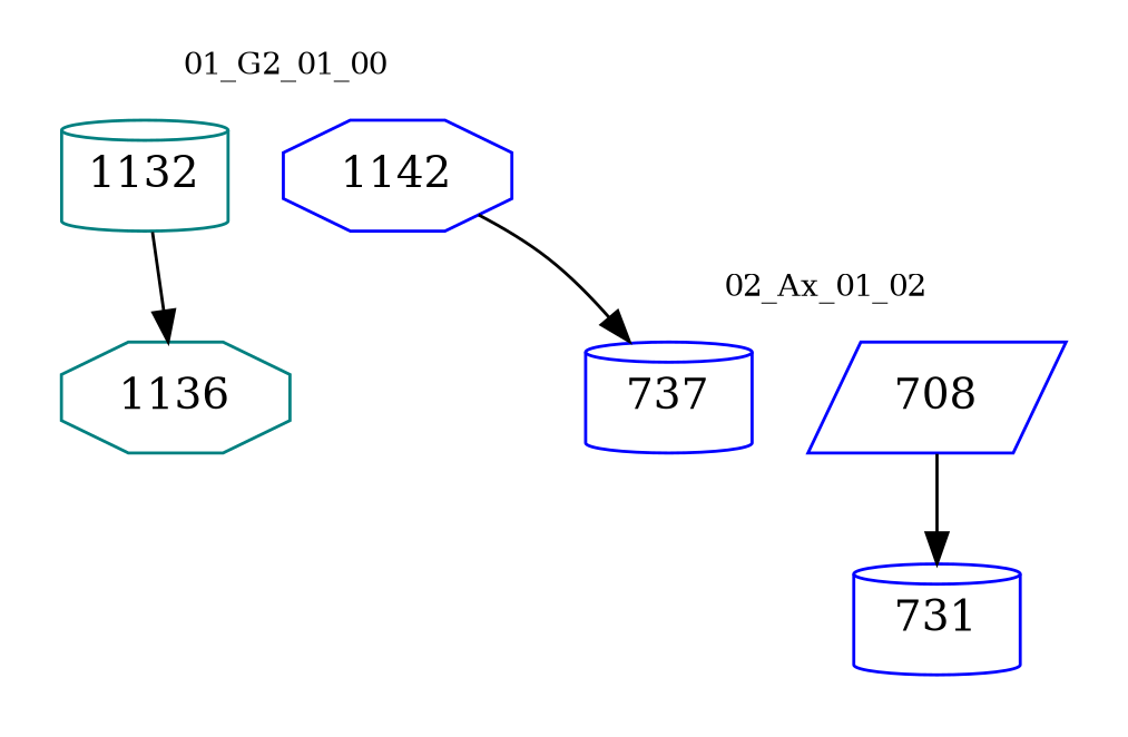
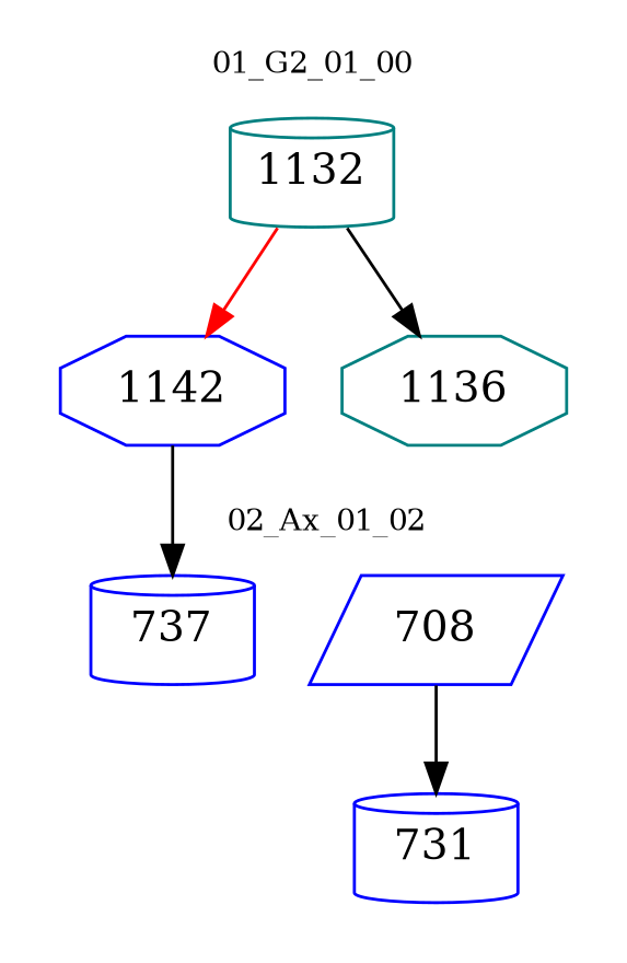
  digraph {
    node [color=blue shape=cylinder]
    edge [color=black]
    n1 [label=708 shape=parallelogram]
    n2 [label=737]
    n3 [label=731]
    n4 [color=teal label=1132]
    n5 [label=1142 shape=octagon]
    n6 [color=teal label=1136 shape=octagon]
    subgraph cluster_1 {
      color=white
      fontsize=10
      label="02_Ax_01_02"
      n1
      n2
      n3
    }
    subgraph cluster_2 {
      color=white
      fontsize=10
      label="01_G2_01_00"
      n4
      n5
      n6
    }
    n1 -> n3
+   n4 -> n5 [color=red]
    n4 -> n6
    n5 -> n2
  }
